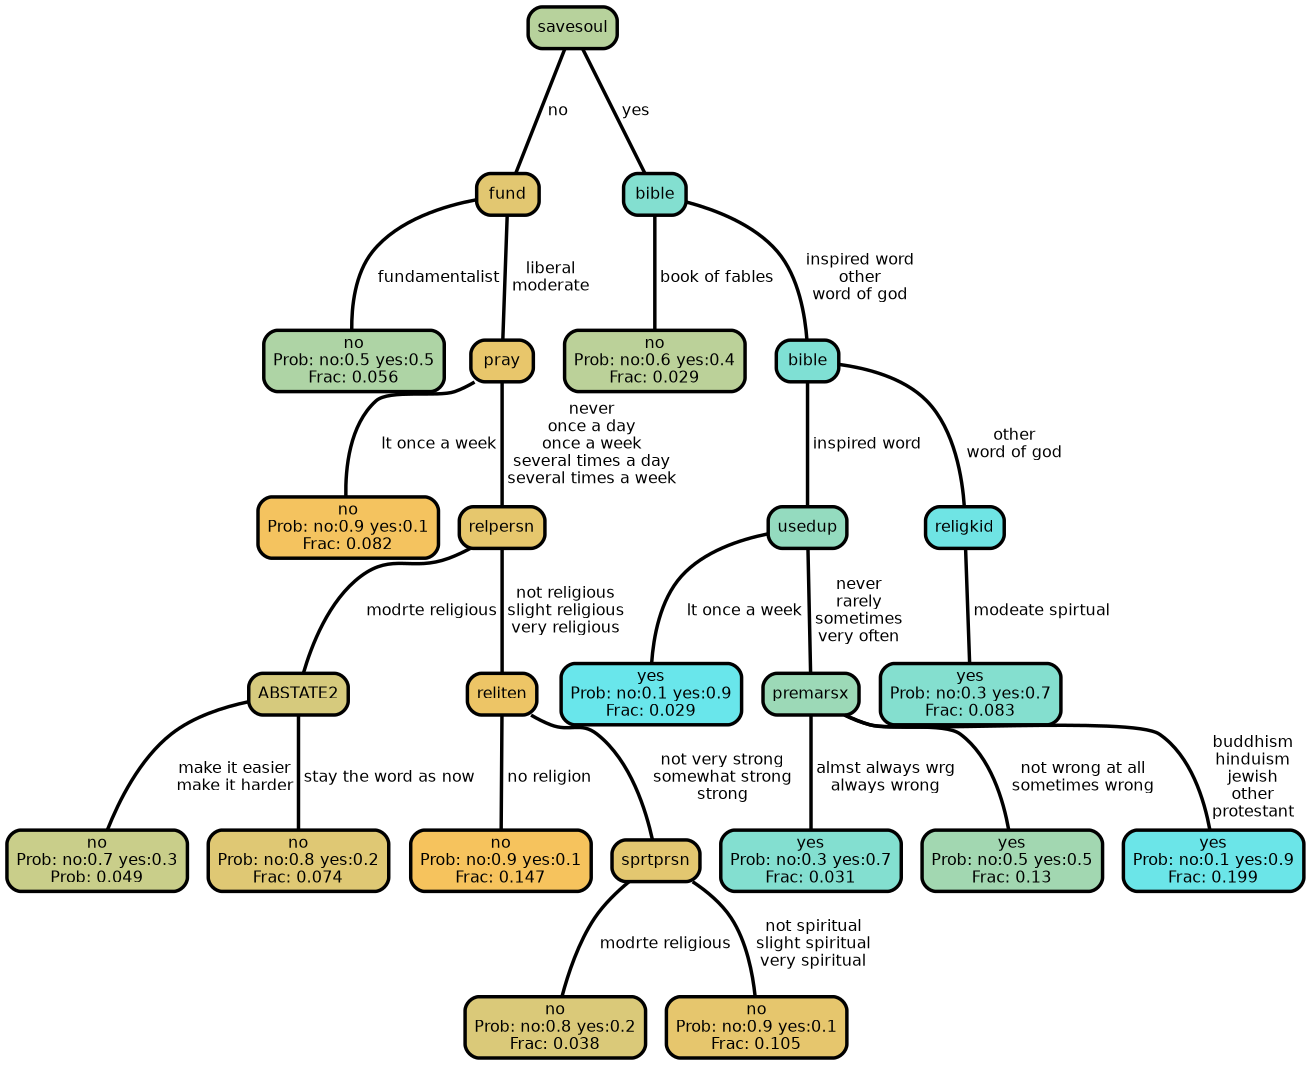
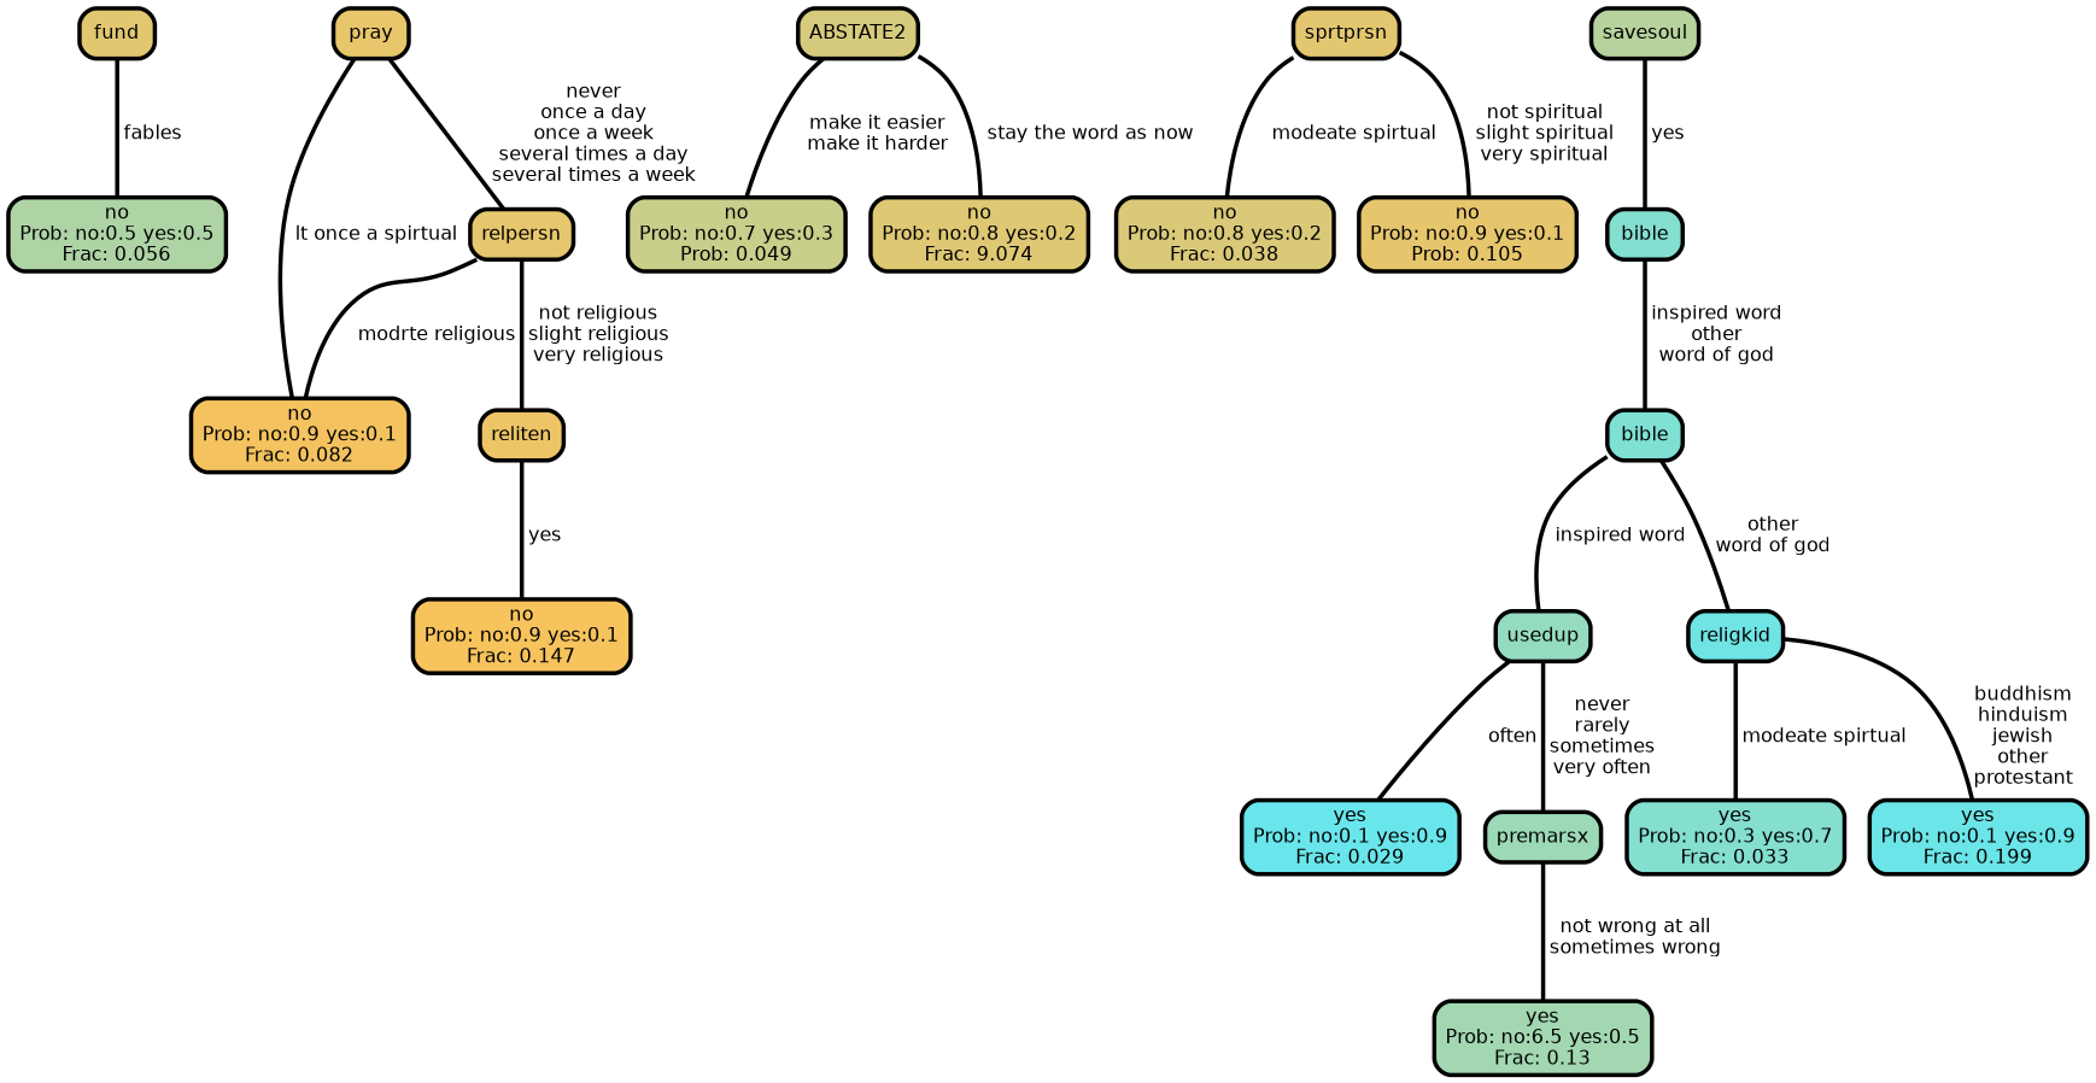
  graph {
    ranksep="0 equally"
    splines=straight
    node [color=black fillcolor="#83dfd0" fontcolor=black fontname=helvetica penwidth=3 shape=box style="filled, rounded"]
    edge [color=black fontname=helvetica penwidth=3]
    n1 [fillcolor="#aed4a5" label="no\nProb: no:0.5 yes:0.5\nFrac: 0.056"]
    n2 [fillcolor="#e2c771" label=fund]
    n3 [fillcolor="#e8c66b" label=pray]
    n4 [fillcolor="#f4c35f" label="no\nProb: no:0.9 yes:0.1\nFrac: 0.082"]
    n5 [fillcolor="#e6c76d" label=relpersn]
    n6 [fillcolor="#d6ca7d" label=ABSTATE2]
    n7 [fillcolor="#edc566" label=reliten]
    n8 [fillcolor="#c9ce8a" label="no\nProb: no:0.7 yes:0.3\nProb: 0.049"]
-   n9 [fillcolor="#dfc874" label="no\nProb: no:0.8 yes:0.2\nFrac: 0.074"]
+   n9 [fillcolor="#dfc874" label="no\nProb: no:0.8 yes:0.2\nFrac: 9.074"]
    n10 [fillcolor="#f6c35d" label="no\nProb: no:0.9 yes:0.1\nFrac: 0.147"]
    n11 [fillcolor="#e3c770" label=sprtprsn]
    n12 [fillcolor="#dac979" label="no\nProb: no:0.8 yes:0.2\nFrac: 0.038"]
-   n13 [fillcolor="#e6c66d" label="no\nProb: no:0.9 yes:0.1\nFrac: 0.105"]
+   n13 [fillcolor="#e6c66d" label="no\nProb: no:0.9 yes:0.1\nProb: 0.105"]
    n14 [fillcolor="#b7d29c" label=savesoul]
    n15 [label=bible]
-   n16 [fillcolor="#bbd199" label="no\nProb: no:0.6 yes:0.4\nFrac: 0.029"]
    n17 [fillcolor="#7fe0d4" label=bible]
    n18 [fillcolor="#94dbbf" label=usedup]
    n19 [fillcolor="#6fe4e4" label=religkid]
    n20 [fillcolor="#69e6eb" label="yes\nProb: no:0.1 yes:0.9\nFrac: 0.029"]
    n21 [fillcolor="#9cd9b7" label=premarsx]
-   n22 [label="yes\nProb: no:0.3 yes:0.7\nFrac: 0.031"]
-   n23 [fillcolor="#a2d7b1" label="yes\nProb: no:0.5 yes:0.5\nFrac: 0.13"]
-   n24 [fillcolor="#84dfcf" label="yes\nProb: no:0.3 yes:0.7\nFrac: 0.083"]
+   n23 [fillcolor="#a2d7b1" label="yes\nProb: no:6.5 yes:0.5\nFrac: 0.13"]
+   n24 [fillcolor="#84dfcf" label="yes\nProb: no:0.3 yes:0.7\nFrac: 0.033"]
    n25 [fillcolor="#6be5e8" label="yes\nProb: no:0.1 yes:0.9\nFrac: 0.199"]
    subgraph sub_1 {
      rank=same
    }
-   n2 -- n1 [label=" fundamentalist"]
-   n2 -- n3 [label=" liberal\n moderate"]
-   n3 -- n4 [label=" lt once a week"]
+   n2 -- n1 [label=" fables"]
+   n3 -- n4 [label=" lt once a spirtual"]
    n3 -- n5 [label=" never\n once a day\n once a week\n several times a day\n several times a week"]
-   n5 -- n6 [label=" modrte religious"]
+   n5 -- n4 [label=" modrte religious"]
    n5 -- n7 [label=" not religious\n slight religious\n very religious"]
    n6 -- n8 [label=" make it easier\n make it harder"]
    n6 -- n9 [label=" stay the word as now"]
-   n7 -- n10 [label=" no religion"]
-   n7 -- n11 [label=" not very strong\n somewhat strong\n strong"]
-   n11 -- n12 [label=" modrte religious"]
+   n7 -- n10 [label=" yes"]
+   n11 -- n12 [label=" modeate spirtual"]
    n11 -- n13 [label=" not spiritual\n slight spiritual\n very spiritual"]
-   n14 -- n2 [label=" no"]
    n14 -- n15 [label=" yes"]
-   n15 -- n16 [label=" book of fables"]
    n15 -- n17 [label=" inspired word\n other\n word of god"]
    n17 -- n18 [label=" inspired word"]
    n17 -- n19 [label=" other\n word of god"]
-   n18 -- n20 [label=" lt once a week"]
+   n18 -- n20 [label=" often"]
    n18 -- n21 [label=" never\n rarely\n sometimes\n very often"]
    n19 -- n24 [label=" modeate spirtual"]
-   n21 -- n25 [label=" buddhism\n hinduism\n jewish\n other\n protestant"]
-   n21 -- n22 [label=" almst always wrg\n always wrong"]
+   n19 -- n25 [label=" buddhism\n hinduism\n jewish\n other\n protestant"]
    n21 -- n23 [label=" not wrong at all\n sometimes wrong"]
  }
